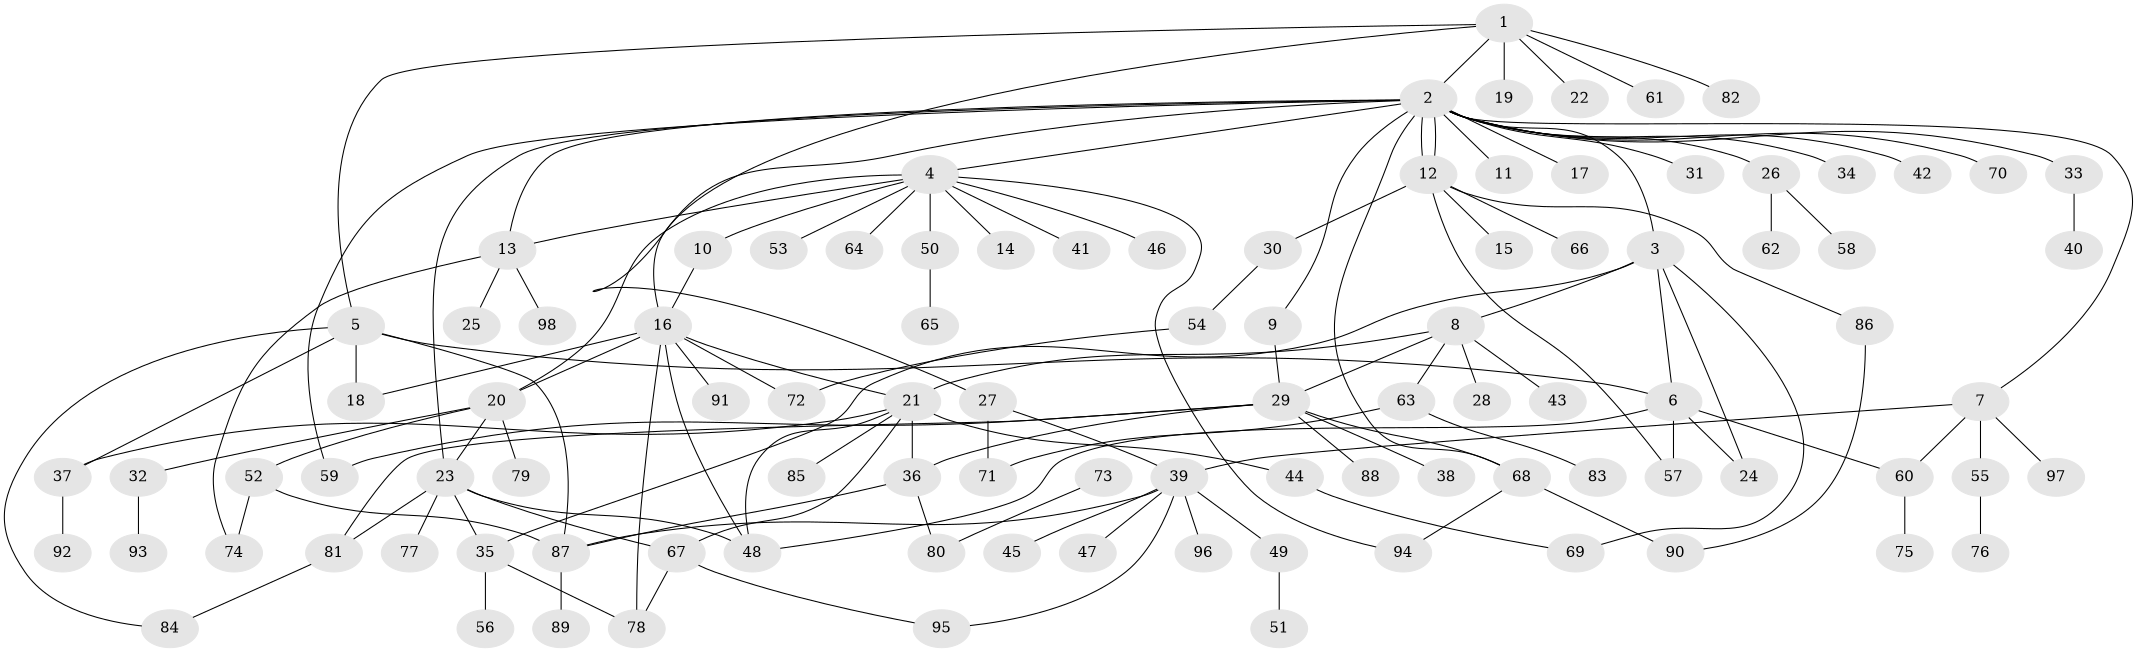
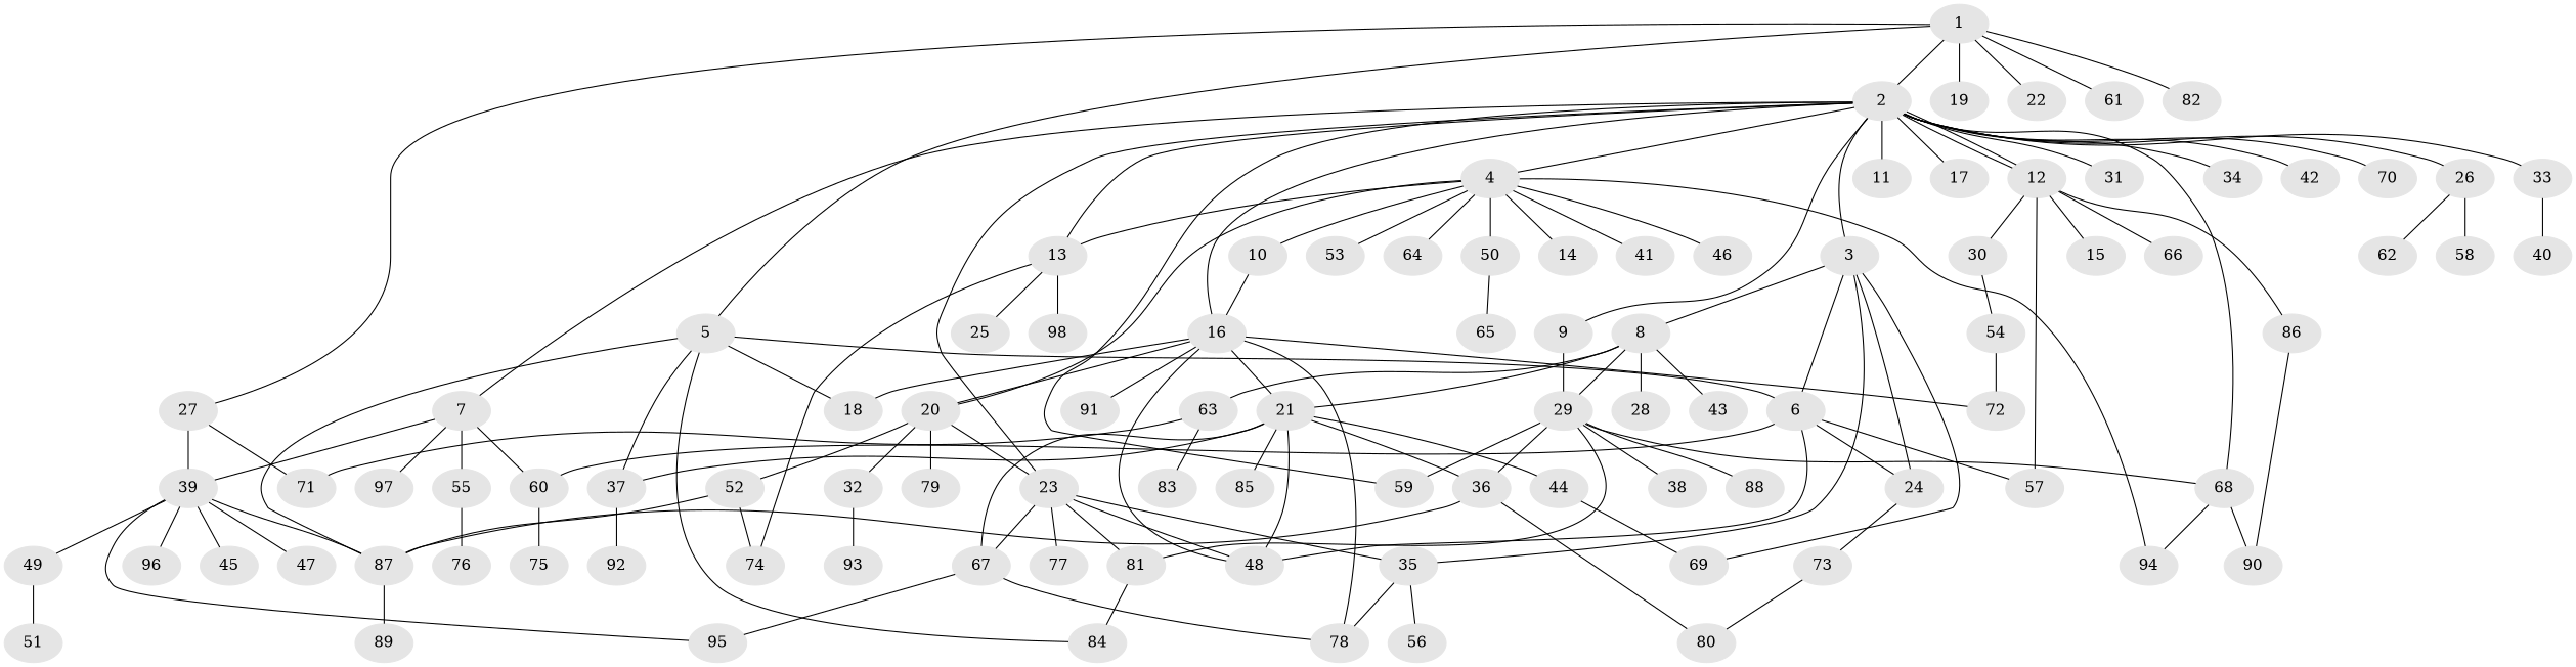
  graph {
    node [color=gray90 style=filled]
    1
    2
    5
    19
    22
    27
    61
    82
    3
    4
    7
    9
    11
    12
    13
    16
    17
    23
    26
    31
    33
    34
    42
    59
    68
    70
    6
    18
    37
    84
    87
    39
    71
    8
    24
    35
    69
    10
    14
    20
    41
    46
    50
    53
    64
    94
    60
    55
    97
    29
    57
    15
    30
    66
    86
    25
    74
    98
    48
    21
    72
    78
    91
    67
    77
    81
    58
    62
    40
    52
    90
    28
    43
    63
    73
    56
    32
    79
    65
    92
    89
    75
    45
    47
    49
    95
    96
    76
    36
    44
    85
    38
    88
    83
    54
    93
    80
    51
    1 -- 2
    1 -- 5
    1 -- 19
    1 -- 22
    1 -- 27
    1 -- 61
    1 -- 82
    2 -- 3
    2 -- 4
    2 -- 7
    2 -- 9
    2 -- 11
    2 -- 12
    2 -- 12
    2 -- 13
    2 -- 16
    2 -- 17
    2 -- 23
    2 -- 26
    2 -- 31
    2 -- 33
    2 -- 34
    2 -- 42
    2 -- 59
    2 -- 68
    2 -- 70
    5 -- 6
    5 -- 18
    5 -- 37
    5 -- 84
    5 -- 87
    27 -- 39
    27 -- 71
    3 -- 6
    3 -- 8
    3 -- 24
    3 -- 35
    3 -- 69
    4 -- 13
    4 -- 10
    4 -- 14
    4 -- 20
    4 -- 41
    4 -- 46
    4 -- 50
    4 -- 53
    4 -- 64
    4 -- 94
    7 -- 39
    7 -- 60
    7 -- 55
    7 -- 97
    9 -- 29
    12 -- 57
    12 -- 15
    12 -- 30
    12 -- 66
    12 -- 86
    13 -- 25
    13 -- 74
    13 -- 98
    16 -- 18
    16 -- 20
    16 -- 48
    16 -- 21
    16 -- 72
    16 -- 78
    16 -- 91
    23 -- 35
    23 -- 48
    23 -- 67
    23 -- 77
    23 -- 81
    26 -- 58
    26 -- 62
    33 -- 40
    68 -- 94
    68 -- 90
    6 -- 24
    6 -- 60
    6 -- 57
    6 -- 48
    37 -- 92
    87 -- 89
    39 -- 87
    39 -- 45
    39 -- 47
    39 -- 49
    39 -- 95
    39 -- 96
    8 -- 29
    8 -- 21
    8 -- 28
    8 -- 43
    8 -- 63
+   24 -- 73
    35 -- 78
    35 -- 56
    10 -- 16
    20 -- 23
    20 -- 52
    20 -- 32
    20 -- 79
    50 -- 65
    60 -- 75
    55 -- 76
    29 -- 59
    29 -- 68
    29 -- 81
    29 -- 36
    29 -- 38
    29 -- 88
    30 -- 54
    86 -- 90
    21 -- 37
    21 -- 48
    21 -- 67
    21 -- 36
    21 -- 44
    21 -- 85
    67 -- 78
    67 -- 95
    81 -- 84
    52 -- 87
    52 -- 74
    63 -- 71
    63 -- 83
    73 -- 80
    32 -- 93
    49 -- 51
    36 -- 87
    36 -- 80
    44 -- 69
    54 -- 72
  }
